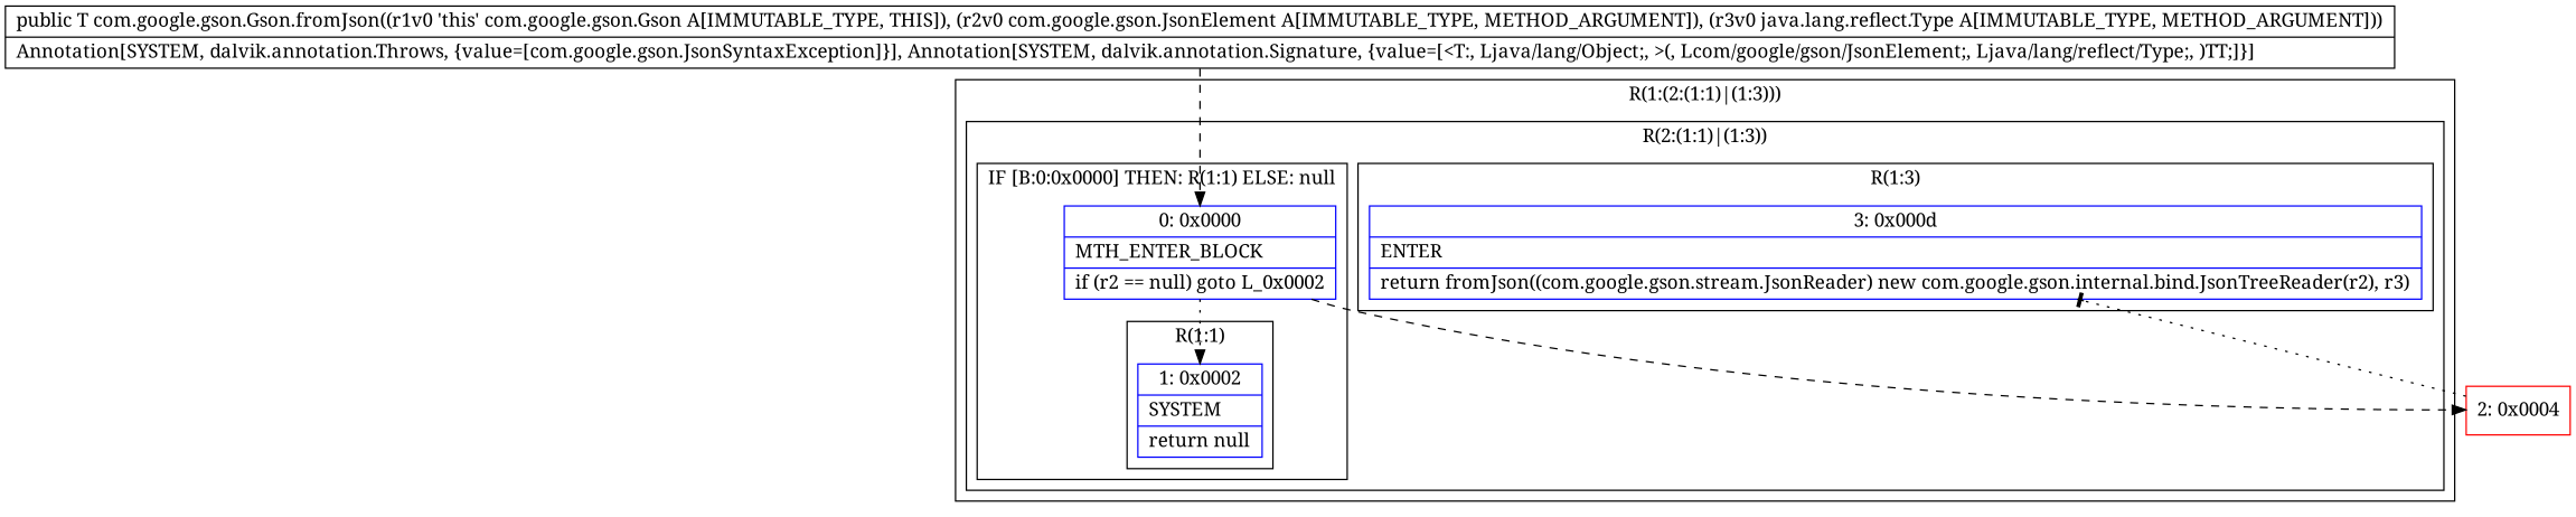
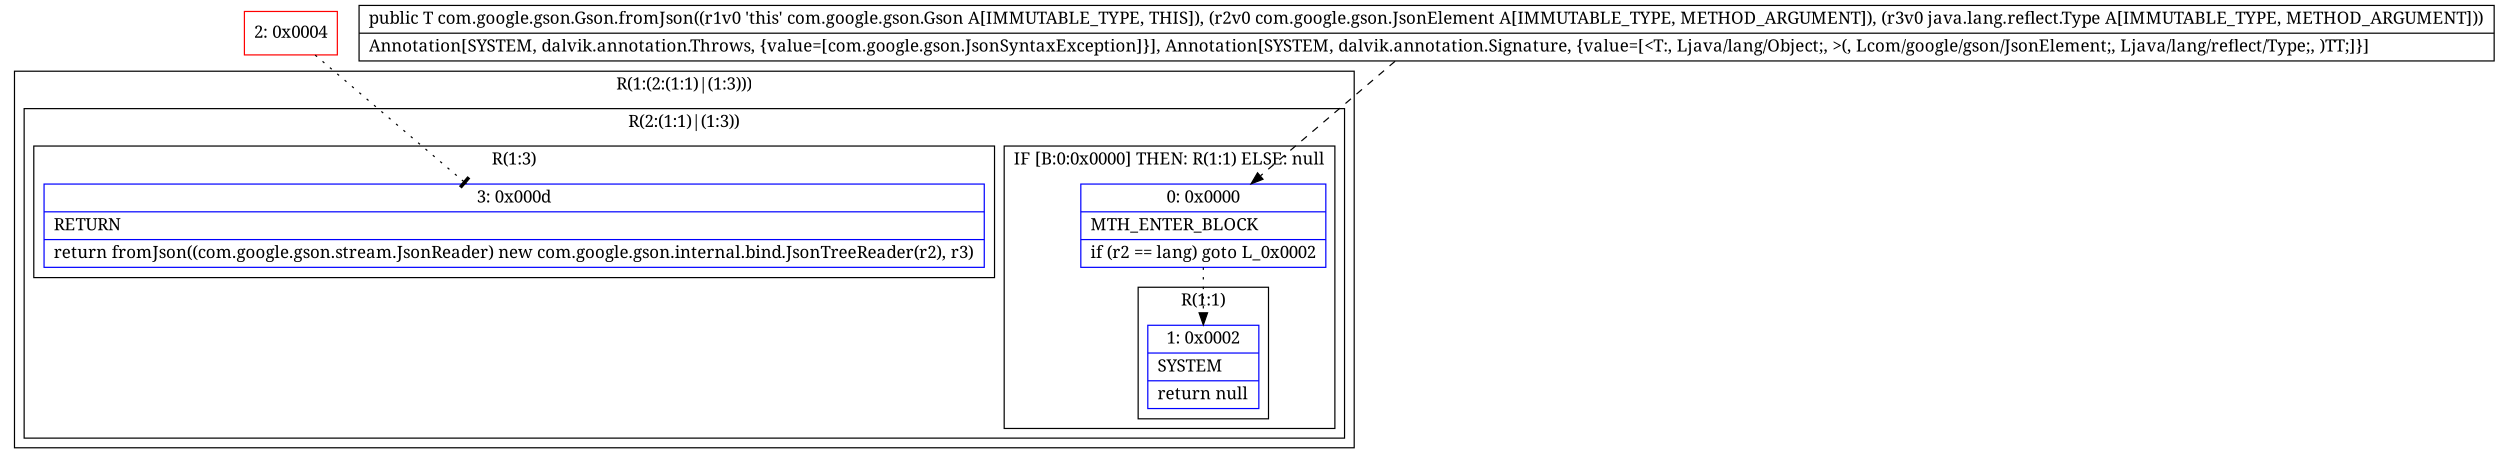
  digraph {
    fontname="Noto Serif"
    node [color=blue fontname="Noto Serif" shape=record]
    edge [arrowhead=normal fontname="Noto Serif" style=dotted]
    n1 [label="{1\:\ 0x0002|SYSTEM\l|return null\l}"]
-   n2 [label="{0\:\ 0x0000|MTH_ENTER_BLOCK\l|if (r2 == null) goto L_0x0002\l}"]
-   n3 [label="{3\:\ 0x000d|ENTER\l|return fromJson((com.google.gson.stream.JsonReader) new com.google.gson.internal.bind.JsonTreeReader(r2), r3)\l}"]
+   n2 [label="{0\:\ 0x0000|MTH_ENTER_BLOCK\l|if (r2 == lang) goto L_0x0002\l}"]
+   n3 [label="{3\:\ 0x000d|RETURN\l|return fromJson((com.google.gson.stream.JsonReader) new com.google.gson.internal.bind.JsonTreeReader(r2), r3)\l}"]
    n4 [color=red label="{2\:\ 0x0004}"]
    n5 [label="{public T com.google.gson.Gson.fromJson((r1v0 'this' com.google.gson.Gson A[IMMUTABLE_TYPE, THIS]), (r2v0 com.google.gson.JsonElement A[IMMUTABLE_TYPE, METHOD_ARGUMENT]), (r3v0 java.lang.reflect.Type A[IMMUTABLE_TYPE, METHOD_ARGUMENT]))  | Annotation[SYSTEM, dalvik.annotation.Throws, \{value=[com.google.gson.JsonSyntaxException]\}], Annotation[SYSTEM, dalvik.annotation.Signature, \{value=[\<T:, Ljava\/lang\/Object;, \>(, Lcom\/google\/gson\/JsonElement;, Ljava\/lang\/reflect\/Type;, )TT;]\}]\l}" color=""]
    subgraph cluster_1 {
      label="R(1:(2:(1:1)|(1:3)))"
      subgraph cluster_2 {
        label="R(2:(1:1)|(1:3))"
        subgraph cluster_3 {
          label="IF [B:0:0x0000] THEN: R(1:1) ELSE: null"
          n2
          subgraph cluster_4 {
            label="R(1:1)"
            n1
          }
        }
        subgraph cluster_5 {
          label="R(1:3)"
          n3
        }
      }
    }
    n2 -> n1
-   n2 -> n4 [style=dashed]
    n4 -> n3 [arrowhead=tee]
    n5 -> n2 [style=dashed]
  }
